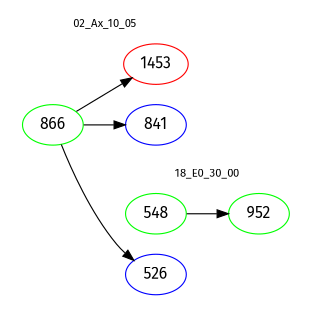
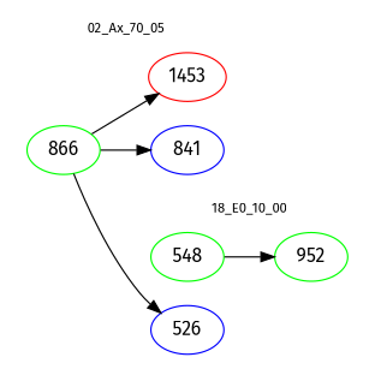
  digraph {
    fontname="Fira Sans"
    rankdir=LR
    node [color=green fontname="Fira Sans"]
    edge [color=black fontname="Fira Sans"]
    n1 [label=866]
    n2 [color=blue label=841]
    n3 [color=red label=1453]
    n4 [label=548]
    n5 [color=blue label=526]
    n6 [label=952]
    subgraph cluster_1 {
      color=white
      fontsize=10
-     label="02_Ax_10_05"
+     label="02_Ax_70_05"
      n1
      n2
      n3
    }
    subgraph cluster_2 {
      color=white
      fontsize=10
-     label="18_E0_30_00"
+     label="18_E0_10_00"
      n4
      n5
      n6
    }
    n1 -> n2
    n1 -> n3
    n1 -> n5
    n4 -> n6
  }
